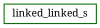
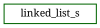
  digraph {
    rankdir=TB
    fontname="Noto Serif"
-   n1 [color=darkgreen fillcolor=white fontname="Noto Serif" fontsize=10 height=0.2 label=linked_linked_s shape=box style=filled width=0.4]
+   n1 [color=darkgreen fillcolor=white fontname="Noto Serif" fontsize=10 height=0.2 label=linked_list_s shape=box style=filled width=0.4]
  }
